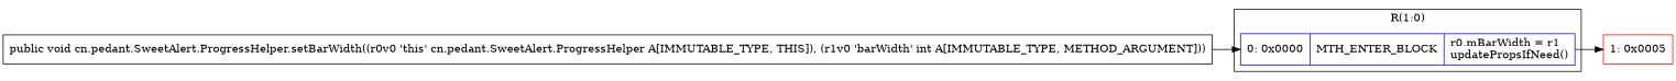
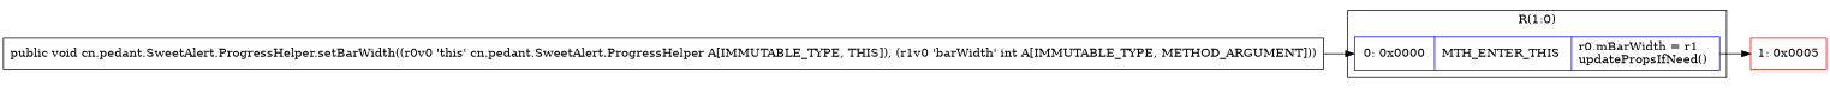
  digraph {
    rankdir=LR
    node [shape=record]
-   n1 [color=blue label="{0\:\ 0x0000|MTH_ENTER_BLOCK\l|r0.mBarWidth = r1\lupdatePropsIfNeed()\l}"]
+   n1 [color=blue label="{0\:\ 0x0000|MTH_ENTER_THIS\l|r0.mBarWidth = r1\lupdatePropsIfNeed()\l}"]
    n2 [color=red label="{1\:\ 0x0005}"]
    n3 [label="{public void cn.pedant.SweetAlert.ProgressHelper.setBarWidth((r0v0 'this' cn.pedant.SweetAlert.ProgressHelper A[IMMUTABLE_TYPE, THIS]), (r1v0 'barWidth' int A[IMMUTABLE_TYPE, METHOD_ARGUMENT])) }"]
    subgraph cluster_1 {
      label="R(1:0)"
      n1
    }
    n1 -> n2
    n3 -> n1
  }
